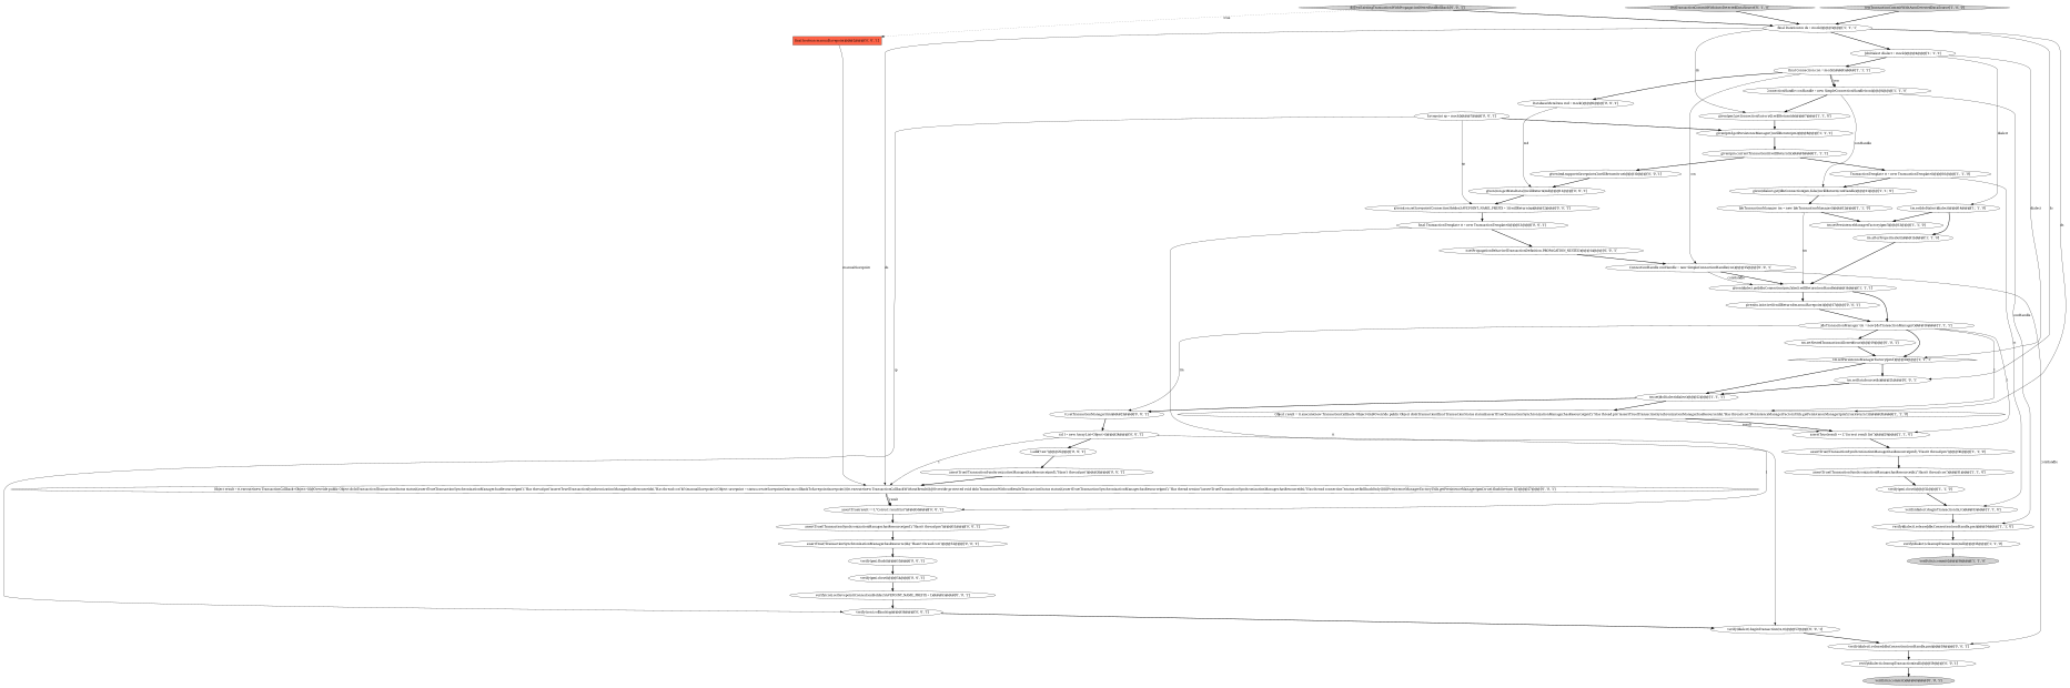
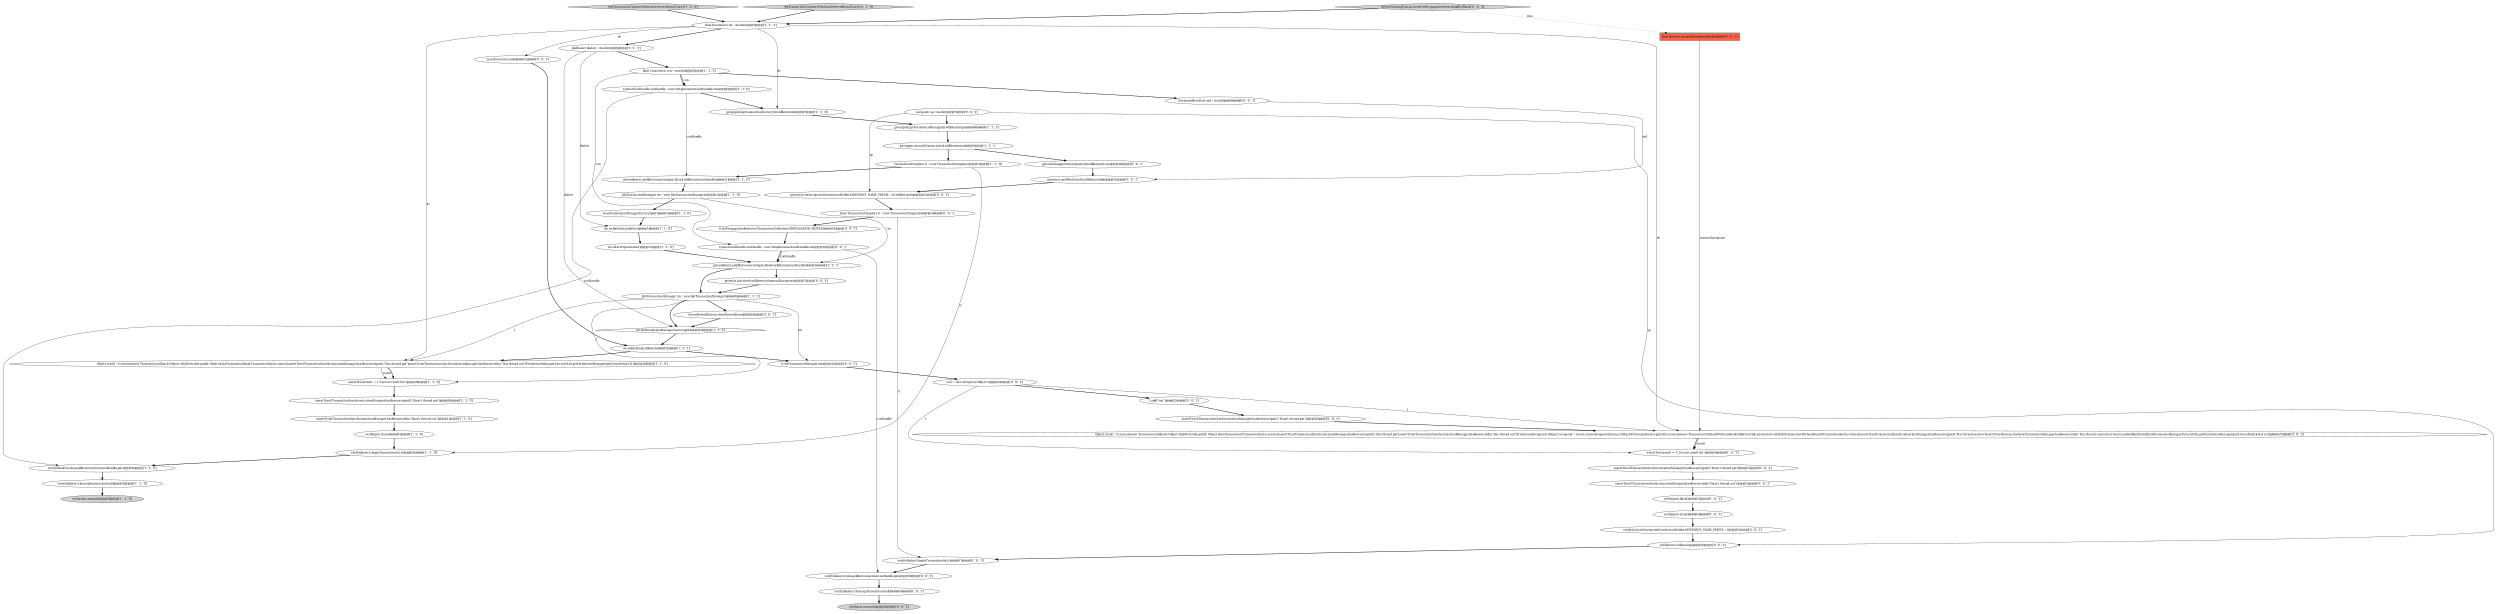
  digraph {
    fontname="Noto Serif"
    node [fillcolor=white fontname="Noto Serif" shape=ellipse style=filled]
    edge [fontname="Noto Serif" style=bold]
    n1 [label="verify(dialect).releaseJdbcConnection(conHandle,pm)@@@58@@@['0', '0', '1']"]
    n2 [label="verify(dialect).cleanupTransaction(null)@@@59@@@['0', '0', '1']"]
    n3 [fillcolor=lightgray label="verify(tx).commit()@@@60@@@['0', '0', '1']"]
    n4 [label="l.add(\"test\")@@@25@@@['0', '0', '1']"]
    n5 [label="assertTrue(!TransactionSynchronizationManager.hasResource(pmf),\"Hasn't thread pm\")@@@26@@@['0', '0', '1']"]
    n6 [label="Object result = tt.execute(new TransactionCallback<Object>(){@Override public Object doInTransaction(TransactionStatus status){assertTrue(TransactionSynchronizationManager.hasResource(pmf),\"Has thread pm\")assertTrue(TransactionSynchronizationManager.hasResource(ds),\"Has thread con\")if (manualSavepoint) {Object savepoint = status.createSavepoint()status.rollbackToSavepoint(savepoint)}{tt.execute(new TransactionCallbackWithoutResult(){@Override protected void doInTransactionWithoutResult(TransactionStatus status){assertTrue(TransactionSynchronizationManager.hasResource(pmf),\"Has thread session\")assertTrue(TransactionSynchronizationManager.hasResource(ds),\"Has thread connection\")status.setRollbackOnly()}})}PersistenceManagerFactoryUtils.getPersistenceManager(pmf,true).flush()return l}})@@@27@@@['0', '0', '1']"]
    n7 [label="given(tx.isActive()).willReturn(!manualSavepoint)@@@17@@@['0', '0', '1']"]
    n8 [label="JdoTransactionManager tm = new JdoTransactionManager()@@@18@@@['1', '1', '1']"]
    n9 [label="tt.setTransactionManager(tm)@@@23@@@['0', '0', '1']"]
    n10 [label="tm.setPersistenceManagerFactory(pmf)@@@20@@@['1', '1', '1']" shape=diamond]
    n11 [label="Object result = tt.execute(new TransactionCallback<Object>(){@Override public Object doInTransaction(final TransactionStatus status){assertTrue(TransactionSynchronizationManager.hasResource(pmf),\"Has thread pm\")assertTrue(TransactionSynchronizationManager.hasResource(ds),\"Has thread con\")PersistenceManagerFactoryUtils.getPersistenceManager(pmf,true)return l}})@@@20@@@['1', '1', '0']"]
    n12 [label="tm.setNestedTransactionAllowed(true)@@@19@@@['0', '0', '1']"]
    n13 [label="assertTrue(result == l,\"Correct result list\")@@@29@@@['1', '1', '0']"]
    n14 [fillcolor=lightgray label="testTransactionCommitWithAutoDetectedDataSource['1', '0', '0']" shape=diamond]
    n15 [label="final DataSource ds = mock()@@@3@@@['1', '1', '1']"]
    n16 [label="given(pmf.getConnectionFactory()).willReturn(ds)@@@7@@@['1', '1', '0']"]
    n17 [label="tm.setDataSource(ds)@@@21@@@['0', '0', '1']"]
    n18 [label="JdoDialect dialect = mock()@@@4@@@['1', '1', '1']"]
    n19 [label="val l = new ArrayList<Object>()@@@24@@@['0', '0', '1']"]
    n20 [label="assertTrue(result == l,\"Correct result list\")@@@50@@@['0', '0', '1']"]
    n21 [label="ConnectionHandle conHandle = new SimpleConnectionHandle(con)@@@6@@@['1', '1', '0']"]
    n22 [label="given(dialect.getJdbcConnection(pm,false)).willReturn(conHandle)@@@11@@@['1', '1', '0']"]
    n23 [label="verify(dialect).releaseJdbcConnection(conHandle,pm)@@@34@@@['1', '1', '0']"]
    n24 [label="given(pmf.getPersistenceManager()).willReturn(pm)@@@8@@@['1', '1', '1']"]
    n25 [label="JdoTransactionManager tm = new JdoTransactionManager()@@@12@@@['1', '1', '0']"]
    n26 [label="verify(dialect).cleanupTransaction(null)@@@35@@@['1', '1', '0']"]
    n27 [label="ConnectionHandle conHandle = new SimpleConnectionHandle(con)@@@15@@@['0', '0', '1']"]
    n28 [label="given(dialect.getJdbcConnection(pm,false)).willReturn(conHandle)@@@16@@@['1', '1', '1']"]
    n29 [label="verify(con).setSavepoint(ConnectionHolder.SAVEPOINT_NAME_PREFIX + 1)@@@55@@@['0', '0', '1']"]
    n30 [label="verify(con).rollback(sp)@@@56@@@['0', '0', '1']"]
    n31 [label="verify(dialect).beginTransaction(tx,tt)@@@57@@@['0', '0', '1']"]
    n32 [label="final Connection con = mock()@@@5@@@['1', '1', '1']"]
    n33 [label="DatabaseMetaData md = mock()@@@6@@@['0', '0', '1']"]
    n34 [label="given(con.getMetaData()).willReturn(md)@@@11@@@['0', '0', '1']"]
    n35 [fillcolor=lightgray label="verify(tx).commit()@@@36@@@['1', '1', '0']"]
    n36 [label="assertTrue(!TransactionSynchronizationManager.hasResource(pmf),\"Hasn't thread pm\")@@@51@@@['0', '0', '1']"]
    n37 [label="verify(pm).close()@@@32@@@['1', '1', '0']"]
    n38 [label="verify(dialect).beginTransaction(tx,tt)@@@33@@@['1', '1', '0']"]
    n39 [label="assertTrue(!TransactionSynchronizationManager.hasResource(ds),\"Hasn't thread con\")@@@52@@@['0', '0', '1']"]
    n40 [label="verify(pm).flush()@@@53@@@['0', '0', '1']"]
    n41 [label="given(con.setSavepoint(ConnectionHolder.SAVEPOINT_NAME_PREFIX + 1)).willReturn(sp)@@@12@@@['0', '0', '1']"]
    n42 [label="final TransactionTemplate tt = new TransactionTemplate()@@@13@@@['0', '0', '1']"]
    n43 [label="tt.setPropagationBehavior(TransactionDefinition.PROPAGATION_NESTED)@@@14@@@['0', '0', '1']"]
    n44 [fillcolor=lightgray label="doTestExistingTransactionWithPropagationNestedAndRollback['0', '0', '1']" shape=diamond]
    n45 [fillcolor=tomato label="final boolean manualSavepoint@@@2@@@['0', '0', '1']" shape=box]
    n46 [label="tm.setJdoDialect(dialect)@@@14@@@['1', '1', '0']"]
    n47 [label="tm.afterPropertiesSet()@@@15@@@['1', '1', '0']"]
    n48 [label="verify(pm).close()@@@54@@@['0', '0', '1']"]
    n49 [label="tm.setJdoDialect(dialect)@@@22@@@['1', '1', '1']"]
    n50 [label="Savepoint sp = mock()@@@7@@@['0', '0', '1']"]
    n51 [label="given(pm.currentTransaction()).willReturn(tx)@@@9@@@['1', '1', '1']"]
    n52 [label="TransactionTemplate tt = new TransactionTemplate()@@@10@@@['1', '1', '0']"]
    n53 [label="given(md.supportsSavepoints()).willReturn(true)@@@10@@@['0', '0', '1']"]
    n54 [label="assertTrue(!TransactionSynchronizationManager.hasResource(pmf),\"Hasn't thread pm\")@@@30@@@['1', '1', '0']"]
    n55 [fillcolor=lightgray label="testTransactionCommitWithAutoDetectedDataSource['0', '1', '0']" shape=diamond]
    n56 [label="tm.setPersistenceManagerFactory(pmf)@@@13@@@['1', '1', '0']"]
    n57 [label="assertTrue(!TransactionSynchronizationManager.hasResource(ds),\"Hasn't thread con\")@@@31@@@['1', '1', '0']"]
    n1 -> n2
    n2 -> n3
    n4 -> n5
    n5 -> n6
    n6 -> n20 [label=result style=solid]
    n6 -> n20
    n7 -> n8
    n8 -> n9 [label=tm style=solid]
    n8 -> n10
    n8 -> n11 [label=l style=solid]
    n8 -> n12
    n8 -> n13 [label=l style=solid]
    n9 -> n19
-   n10 -> n17
    n10 -> n49
    n11 -> n13 [label=result style=solid]
    n11 -> n13
    n12 -> n10
    n13 -> n54
    n14 -> n15
    n15 -> n6 [label=ds style=solid]
    n15 -> n11 [label=ds style=solid]
    n15 -> n16 [label=ds style=solid]
    n15 -> n17 [label=ds style=solid]
    n15 -> n18
    n16 -> n24
    n17 -> n49
    n18 -> n10 [label=dialect style=solid]
    n18 -> n32
    n18 -> n46 [label=dialect style=solid]
    n19 -> n4
    n19 -> n6 [label=l style=solid]
    n19 -> n20 [label=l style=solid]
    n20 -> n36
    n21 -> n16
    n21 -> n22 [label=conHandle style=solid]
    n21 -> n23 [label=conHandle style=solid]
    n22 -> n25
    n23 -> n26
    n24 -> n51
    n25 -> n28 [label=tm style=solid]
    n25 -> n56
    n26 -> n35
    n27 -> n1 [label=conHandle style=solid]
    n27 -> n28
    n27 -> n28 [label=conHandle style=solid]
    n28 -> n7
    n28 -> n8
    n29 -> n30
    n30 -> n31
    n31 -> n1
    n32 -> n21
    n32 -> n21 [label=con style=solid]
    n32 -> n27 [label=con style=solid]
    n32 -> n33
    n33 -> n34 [label=md style=solid]
    n34 -> n41
    n36 -> n39
    n37 -> n38
    n38 -> n23
    n39 -> n40
    n40 -> n48
    n41 -> n42
    n42 -> n31 [label=tt style=solid]
    n42 -> n43
    n43 -> n27
    n44 -> n15
    n44 -> n45 [label=true style=dotted]
    n45 -> n6 [label=manualSavepoint style=solid]
    n46 -> n47
    n47 -> n28
    n48 -> n29
    n49 -> n9
    n49 -> n11
    n50 -> n24
    n50 -> n30 [label=sp style=solid]
    n50 -> n41 [label=sp style=solid]
    n51 -> n52
    n51 -> n53
    n52 -> n22
    n52 -> n38 [label=tt style=solid]
    n53 -> n34
    n54 -> n57
    n55 -> n15
-   n46 -> n56
+   n56 -> n46
    n57 -> n37
  }
